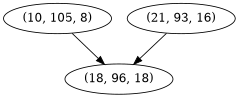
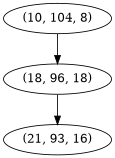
  digraph {
    n1 [label="(18, 96, 18)"]
-   "(10, 104, 8)" [label="(10, 105, 8)"]
+   "(10, 104, 8)"
    "(21, 93, 16)"
-   "(21, 93, 16)" -> n1
+   n1 -> "(21, 93, 16)"
    "(10, 104, 8)" -> n1
  }
